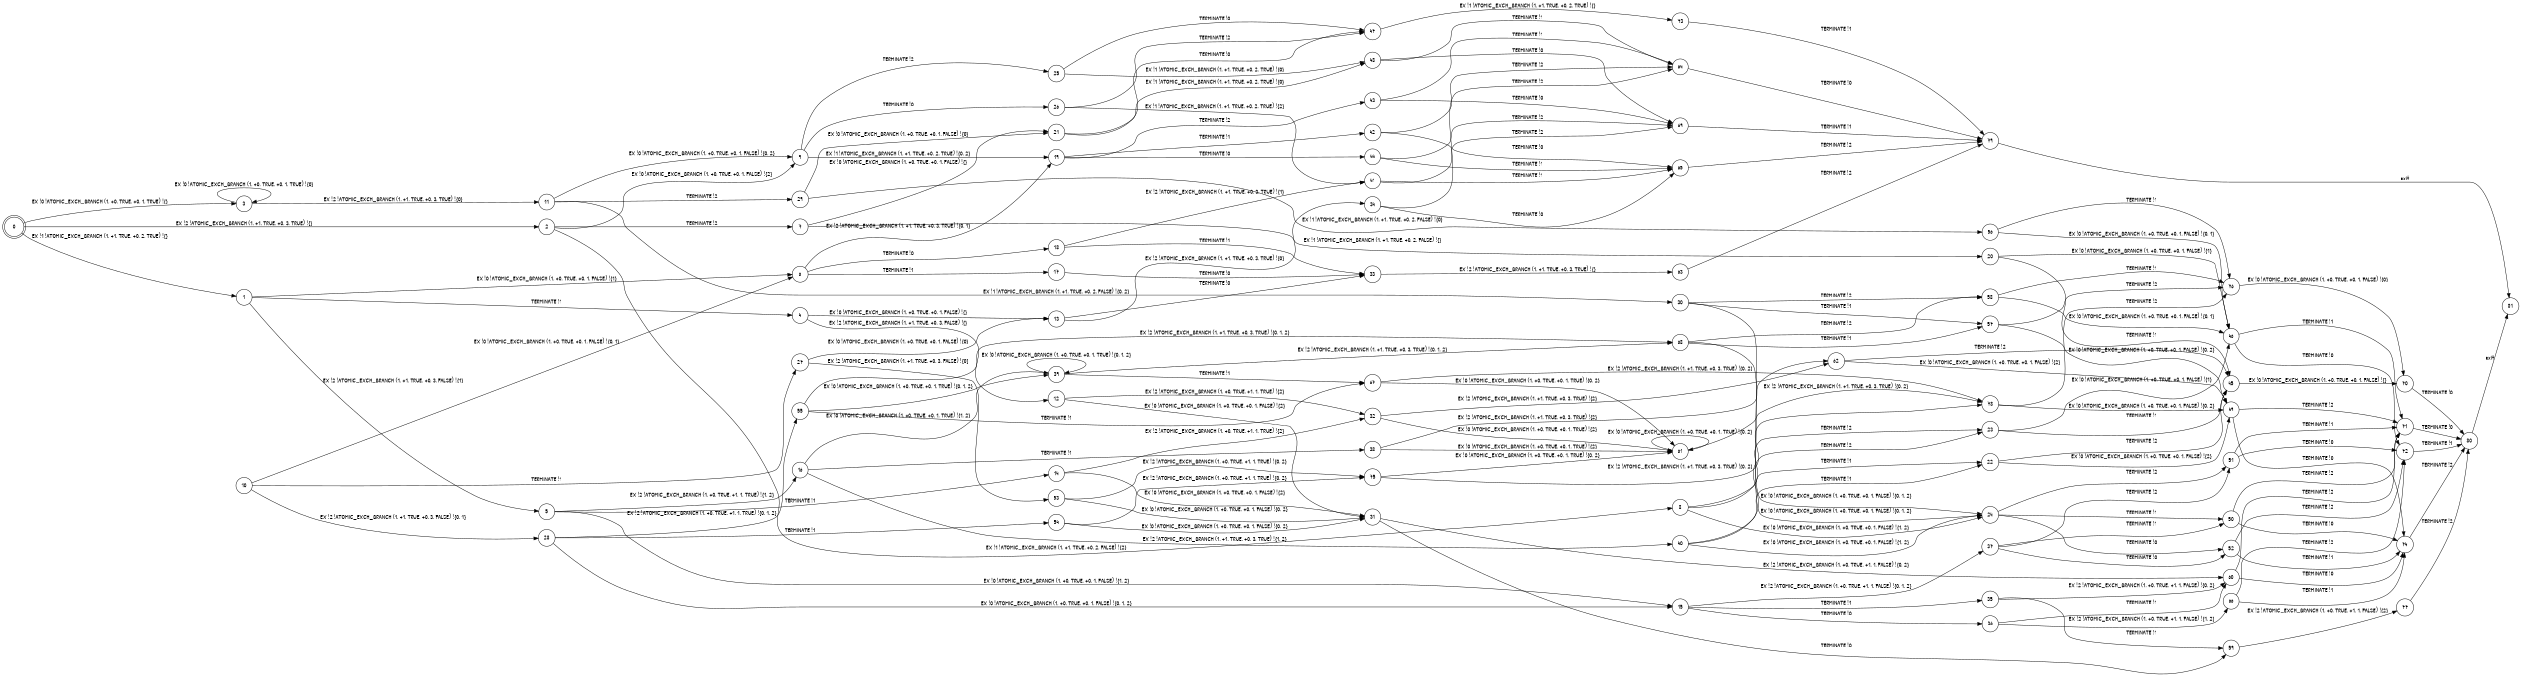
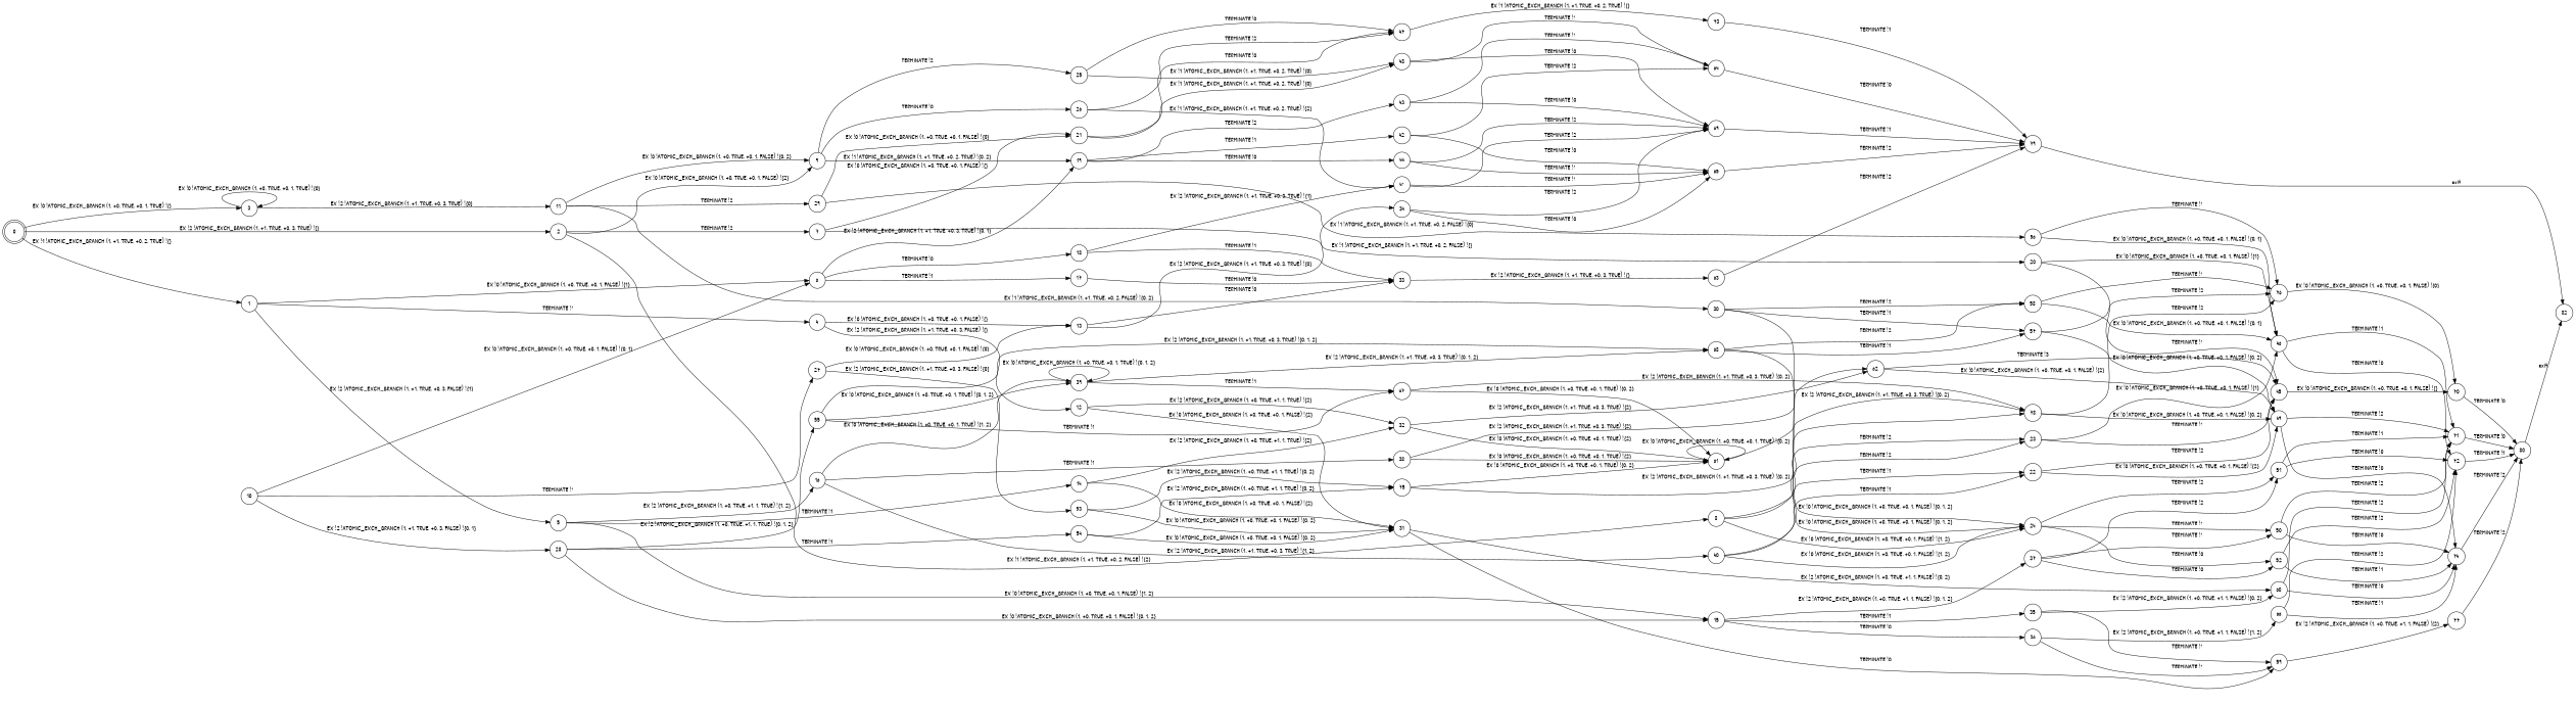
  digraph {
    fontname="Patrick Hand"
    rankdir=LR
    node [fontname="Patrick Hand" shape=circle]
    edge [fontname="Patrick Hand"]
    0 [peripheries=2]
    1
    2
    3
    4
    5
    6
    7
    8
    9
    11
    12
    13
    14
    15
    16
    17
    18
    19
    20
    21
    22
    23
    24
    25
    26
    10
    27
    28
    29
    30
    31
    32
    33
    34
    35
    36
    37
    38
    39
    40
    41
    42
    43
    44
    45
    46
    47
    48
    49
    50
    51
    52
    53
    54
    55
    56
    57
    58
    59
    60
    61
    62
    63
    64
    65
    66
    67
    68
    69
    70
    71
    72
    73
    74
    75
    76
    77
    78
    79
    80
-   81
+   81 [label=82]
    0 -> 1 [label="EX !1 !ATOMIC_EXCH_BRANCH (1, +1, TRUE, +0, 2, TRUE) !{}"]
    0 -> 2 [label="EX !2 !ATOMIC_EXCH_BRANCH (1, +1, TRUE, +0, 3, TRUE) !{}"]
    0 -> 3 [label="EX !0 !ATOMIC_EXCH_BRANCH (1, +0, TRUE, +0, 1, TRUE) !{}"]
    1 -> 4 [label="TERMINATE !1"]
    1 -> 5 [label="EX !2 !ATOMIC_EXCH_BRANCH (1, +1, TRUE, +0, 3, FALSE) !{1}"]
    1 -> 6 [label="EX !0 !ATOMIC_EXCH_BRANCH (1, +0, TRUE, +0, 1, FALSE) !{1}"]
    2 -> 7 [label="TERMINATE !2"]
    2 -> 8 [label="EX !1 !ATOMIC_EXCH_BRANCH (1, +1, TRUE, +0, 2, FALSE) !{2}"]
    2 -> 9 [label="EX !0 !ATOMIC_EXCH_BRANCH (1, +0, TRUE, +0, 1, FALSE) !{2}"]
    3 -> 3 [label="EX !0 !ATOMIC_EXCH_BRANCH (1, +0, TRUE, +0, 1, TRUE) !{0}"]
    3 -> 11 [label="EX !2 !ATOMIC_EXCH_BRANCH (1, +1, TRUE, +0, 3, TRUE) !{0}"]
    4 -> 12 [label="EX !2 !ATOMIC_EXCH_BRANCH (1, +1, TRUE, +0, 3, FALSE) !{}"]
    4 -> 13 [label="EX !0 !ATOMIC_EXCH_BRANCH (1, +0, TRUE, +0, 1, FALSE) !{}"]
    5 -> 14 [label="TERMINATE !1"]
    5 -> 15 [label="EX !0 !ATOMIC_EXCH_BRANCH (1, +0, TRUE, +0, 1, FALSE) !{1, 2}"]
    5 -> 16 [label="EX !2 !ATOMIC_EXCH_BRANCH (1, +0, TRUE, +1, 1, TRUE) !{1, 2}"]
    6 -> 17 [label="TERMINATE !1"]
    6 -> 18 [label="TERMINATE !0"]
    6 -> 19 [label="EX !2 !ATOMIC_EXCH_BRANCH (1, +1, TRUE, +0, 3, TRUE) !{0, 1}"]
    7 -> 20 [label="EX !1 !ATOMIC_EXCH_BRANCH (1, +1, TRUE, +0, 2, FALSE) !{}"]
    7 -> 21 [label="EX !0 !ATOMIC_EXCH_BRANCH (1, +0, TRUE, +0, 1, FALSE) !{}"]
    8 -> 22 [label="TERMINATE !1"]
    8 -> 23 [label="TERMINATE !2"]
    8 -> 24 [label="EX !0 !ATOMIC_EXCH_BRANCH (1, +0, TRUE, +0, 1, FALSE) !{1, 2}"]
    9 -> 19 [label="EX !1 !ATOMIC_EXCH_BRANCH (1, +1, TRUE, +0, 2, TRUE) !{0, 2}"]
    9 -> 25 [label="TERMINATE !2"]
    9 -> 26 [label="TERMINATE !0"]
    11 -> 9 [label="EX !0 !ATOMIC_EXCH_BRANCH (1, +0, TRUE, +0, 1, FALSE) !{0, 2}"]
    11 -> 29 [label="TERMINATE !2"]
    11 -> 30 [label="EX !1 !ATOMIC_EXCH_BRANCH (1, +1, TRUE, +0, 2, FALSE) !{0, 2}"]
    12 -> 31 [label="EX !0 !ATOMIC_EXCH_BRANCH (1, +0, TRUE, +0, 1, FALSE) !{2}"]
    12 -> 32 [label="EX !2 !ATOMIC_EXCH_BRANCH (1, +0, TRUE, +1, 1, TRUE) !{2}"]
    13 -> 33 [label="TERMINATE !0"]
    13 -> 34 [label="EX !2 !ATOMIC_EXCH_BRANCH (1, +1, TRUE, +0, 3, TRUE) !{0}"]
    14 -> 31 [label="EX !0 !ATOMIC_EXCH_BRANCH (1, +0, TRUE, +0, 1, FALSE) !{2}"]
    14 -> 32 [label="EX !2 !ATOMIC_EXCH_BRANCH (1, +0, TRUE, +1, 1, TRUE) !{2}"]
    15 -> 35 [label="TERMINATE !1"]
    15 -> 36 [label="TERMINATE !0"]
    15 -> 37 [label="EX !2 !ATOMIC_EXCH_BRANCH (1, +0, TRUE, +1, 1, FALSE) !{0, 1, 2}"]
    16 -> 38 [label="TERMINATE !1"]
    16 -> 39 [label="EX !0 !ATOMIC_EXCH_BRANCH (1, +0, TRUE, +0, 1, TRUE) !{1, 2}"]
    16 -> 40 [label="EX !2 !ATOMIC_EXCH_BRANCH (1, +1, TRUE, +0, 3, TRUE) !{1, 2}"]
    17 -> 33 [label="TERMINATE !0"]
    18 -> 33 [label="TERMINATE !1"]
    18 -> 41 [label="EX !2 !ATOMIC_EXCH_BRANCH (1, +1, TRUE, +0, 3, TRUE) !{1}"]
    19 -> 42 [label="TERMINATE !1"]
    19 -> 43 [label="TERMINATE !2"]
    19 -> 44 [label="TERMINATE !0"]
    20 -> 45 [label="TERMINATE !1"]
    20 -> 46 [label="EX !0 !ATOMIC_EXCH_BRANCH (1, +0, TRUE, +0, 1, FALSE) !{1}"]
    21 -> 47 [label="TERMINATE !0"]
    21 -> 48 [label="EX !1 !ATOMIC_EXCH_BRANCH (1, +1, TRUE, +0, 2, TRUE) !{0}"]
    22 -> 45 [label="TERMINATE !2"]
    22 -> 49 [label="EX !0 !ATOMIC_EXCH_BRANCH (1, +0, TRUE, +0, 1, FALSE) !{2}"]
    23 -> 45 [label="TERMINATE !1"]
    23 -> 46 [label="EX !0 !ATOMIC_EXCH_BRANCH (1, +0, TRUE, +0, 1, FALSE) !{1}"]
    24 -> 50 [label="TERMINATE !1"]
    24 -> 51 [label="TERMINATE !2"]
    24 -> 52 [label="TERMINATE !0"]
    25 -> 47 [label="TERMINATE !0"]
    25 -> 48 [label="EX !1 !ATOMIC_EXCH_BRANCH (1, +1, TRUE, +0, 2, TRUE) !{0}"]
    26 -> 41 [label="EX !1 !ATOMIC_EXCH_BRANCH (1, +1, TRUE, +0, 2, TRUE) !{2}"]
    26 -> 47 [label="TERMINATE !2"]
    10 -> 6 [label="EX !0 !ATOMIC_EXCH_BRANCH (1, +0, TRUE, +0, 1, FALSE) !{0, 1}"]
    10 -> 27 [label="TERMINATE !1"]
    10 -> 28 [label="EX !2 !ATOMIC_EXCH_BRANCH (1, +1, TRUE, +0, 3, FALSE) !{0, 1}"]
    27 -> 13 [label="EX !0 !ATOMIC_EXCH_BRANCH (1, +0, TRUE, +0, 1, FALSE) !{0}"]
    27 -> 53 [label="EX !2 !ATOMIC_EXCH_BRANCH (1, +1, TRUE, +0, 3, FALSE) !{0}"]
    28 -> 15 [label="EX !0 !ATOMIC_EXCH_BRANCH (1, +0, TRUE, +0, 1, FALSE) !{0, 1, 2}"]
    28 -> 54 [label="TERMINATE !1"]
    28 -> 55 [label="EX !2 !ATOMIC_EXCH_BRANCH (1, +0, TRUE, +1, 1, TRUE) !{0, 1, 2}"]
    29 -> 21 [label="EX !0 !ATOMIC_EXCH_BRANCH (1, +0, TRUE, +0, 1, FALSE) !{0}"]
    29 -> 56 [label="EX !1 !ATOMIC_EXCH_BRANCH (1, +1, TRUE, +0, 2, FALSE) !{0}"]
    30 -> 24 [label="EX !0 !ATOMIC_EXCH_BRANCH (1, +0, TRUE, +0, 1, FALSE) !{0, 1, 2}"]
    30 -> 57 [label="TERMINATE !1"]
    30 -> 58 [label="TERMINATE !2"]
    31 -> 59 [label="TERMINATE !0"]
    31 -> 60 [label="EX !2 !ATOMIC_EXCH_BRANCH (1, +0, TRUE, +1, 1, FALSE) !{0, 2}"]
    32 -> 61 [label="EX !0 !ATOMIC_EXCH_BRANCH (1, +0, TRUE, +0, 1, TRUE) !{2}"]
    32 -> 62 [label="EX !2 !ATOMIC_EXCH_BRANCH (1, +1, TRUE, +0, 3, TRUE) !{2}"]
    33 -> 63 [label="EX !2 !ATOMIC_EXCH_BRANCH (1, +1, TRUE, +0, 3, TRUE) !{}"]
-   34 -> 64 [label="TERMINATE !2"]
+   34 -> 69 [label="TERMINATE !2"]
    34 -> 65 [label="TERMINATE !0"]
    35 -> 59 [label="TERMINATE !1"]
    35 -> 60 [label="EX !2 !ATOMIC_EXCH_BRANCH (1, +0, TRUE, +1, 1, FALSE) !{0, 2}"]
-   36 -> 60 [label="TERMINATE !1"]
+   36 -> 59 [label="TERMINATE !1"]
    36 -> 66 [label="EX !2 !ATOMIC_EXCH_BRANCH (1, +0, TRUE, +1, 1, FALSE) !{1, 2}"]
    37 -> 50 [label="TERMINATE !1"]
    37 -> 51 [label="TERMINATE !2"]
    37 -> 52 [label="TERMINATE !0"]
    38 -> 61 [label="EX !0 !ATOMIC_EXCH_BRANCH (1, +0, TRUE, +0, 1, TRUE) !{2}"]
    38 -> 62 [label="EX !2 !ATOMIC_EXCH_BRANCH (1, +1, TRUE, +0, 3, TRUE) !{2}"]
    39 -> 39 [label="EX !0 !ATOMIC_EXCH_BRANCH (1, +0, TRUE, +0, 1, TRUE) !{0, 1, 2}"]
    39 -> 67 [label="TERMINATE !1"]
    39 -> 68 [label="EX !2 !ATOMIC_EXCH_BRANCH (1, +1, TRUE, +0, 3, TRUE) !{0, 1, 2}"]
    40 -> 22 [label="TERMINATE !1"]
    40 -> 23 [label="TERMINATE !2"]
    40 -> 24 [label="EX !0 !ATOMIC_EXCH_BRANCH (1, +0, TRUE, +0, 1, FALSE) !{1, 2}"]
    41 -> 65 [label="TERMINATE !1"]
    41 -> 69 [label="TERMINATE !2"]
    42 -> 64 [label="TERMINATE !2"]
    42 -> 65 [label="TERMINATE !0"]
    43 -> 64 [label="TERMINATE !1"]
    43 -> 69 [label="TERMINATE !0"]
    44 -> 65 [label="TERMINATE !1"]
    44 -> 69 [label="TERMINATE !2"]
    45 -> 70 [label="EX !0 !ATOMIC_EXCH_BRANCH (1, +0, TRUE, +0, 1, FALSE) !{}"]
    46 -> 71 [label="TERMINATE !1"]
    46 -> 72 [label="TERMINATE !0"]
    47 -> 73 [label="EX !1 !ATOMIC_EXCH_BRANCH (1, +1, TRUE, +0, 2, TRUE) !{}"]
    48 -> 64 [label="TERMINATE !1"]
    48 -> 69 [label="TERMINATE !0"]
    49 -> 71 [label="TERMINATE !2"]
    49 -> 74 [label="TERMINATE !0"]
    50 -> 71 [label="TERMINATE !2"]
    50 -> 74 [label="TERMINATE !0"]
    51 -> 71 [label="TERMINATE !1"]
    51 -> 72 [label="TERMINATE !0"]
    52 -> 72 [label="TERMINATE !2"]
    52 -> 74 [label="TERMINATE !1"]
    53 -> 31 [label="EX !0 !ATOMIC_EXCH_BRANCH (1, +0, TRUE, +0, 1, FALSE) !{0, 2}"]
    53 -> 75 [label="EX !2 !ATOMIC_EXCH_BRANCH (1, +0, TRUE, +1, 1, TRUE) !{0, 2}"]
    54 -> 31 [label="EX !0 !ATOMIC_EXCH_BRANCH (1, +0, TRUE, +0, 1, FALSE) !{0, 2}"]
    54 -> 75 [label="EX !2 !ATOMIC_EXCH_BRANCH (1, +0, TRUE, +1, 1, TRUE) !{0, 2}"]
    55 -> 39 [label="EX !0 !ATOMIC_EXCH_BRANCH (1, +0, TRUE, +0, 1, TRUE) !{0, 1, 2}"]
    55 -> 67 [label="TERMINATE !1"]
    55 -> 68 [label="EX !2 !ATOMIC_EXCH_BRANCH (1, +1, TRUE, +0, 3, TRUE) !{0, 1, 2}"]
    56 -> 46 [label="EX !0 !ATOMIC_EXCH_BRANCH (1, +0, TRUE, +0, 1, FALSE) !{0, 1}"]
    56 -> 76 [label="TERMINATE !1"]
    57 -> 49 [label="EX !0 !ATOMIC_EXCH_BRANCH (1, +0, TRUE, +0, 1, FALSE) !{0, 2}"]
    57 -> 76 [label="TERMINATE !2"]
    58 -> 46 [label="EX !0 !ATOMIC_EXCH_BRANCH (1, +0, TRUE, +0, 1, FALSE) !{0, 1}"]
    58 -> 76 [label="TERMINATE !1"]
    59 -> 77 [label="EX !2 !ATOMIC_EXCH_BRANCH (1, +0, TRUE, +1, 1, FALSE) !{2}"]
    60 -> 71 [label="TERMINATE !2"]
    60 -> 74 [label="TERMINATE !0"]
    61 -> 61 [label="EX !0 !ATOMIC_EXCH_BRANCH (1, +0, TRUE, +0, 1, TRUE) !{0, 2}"]
    61 -> 78 [label="EX !2 !ATOMIC_EXCH_BRANCH (1, +1, TRUE, +0, 3, TRUE) !{0, 2}"]
-   62 -> 45 [label="TERMINATE !2"]
+   62 -> 45 [label="TERMINATE !3"]
    62 -> 49 [label="EX !0 !ATOMIC_EXCH_BRANCH (1, +0, TRUE, +0, 1, FALSE) !{2}"]
    63 -> 79 [label="TERMINATE !2"]
    64 -> 79 [label="TERMINATE !0"]
    65 -> 79 [label="TERMINATE !2"]
    66 -> 72 [label="TERMINATE !2"]
    66 -> 74 [label="TERMINATE !1"]
    67 -> 61 [label="EX !0 !ATOMIC_EXCH_BRANCH (1, +0, TRUE, +0, 1, TRUE) !{0, 2}"]
    67 -> 78 [label="EX !2 !ATOMIC_EXCH_BRANCH (1, +1, TRUE, +0, 3, TRUE) !{0, 2}"]
    68 -> 24 [label="EX !0 !ATOMIC_EXCH_BRANCH (1, +0, TRUE, +0, 1, FALSE) !{0, 1, 2}"]
    68 -> 57 [label="TERMINATE !1"]
    68 -> 58 [label="TERMINATE !2"]
    69 -> 79 [label="TERMINATE !1"]
    70 -> 80 [label="TERMINATE !0"]
    71 -> 80 [label="TERMINATE !0"]
    72 -> 80 [label="TERMINATE !1"]
    73 -> 79 [label="TERMINATE !1"]
    74 -> 80 [label="TERMINATE !2"]
    75 -> 61 [label="EX !0 !ATOMIC_EXCH_BRANCH (1, +0, TRUE, +0, 1, TRUE) !{0, 2}"]
    75 -> 78 [label="EX !2 !ATOMIC_EXCH_BRANCH (1, +1, TRUE, +0, 3, TRUE) !{0, 2}"]
    76 -> 70 [label="EX !0 !ATOMIC_EXCH_BRANCH (1, +0, TRUE, +0, 1, FALSE) !{0}"]
    77 -> 80 [label="TERMINATE !2"]
    78 -> 49 [label="EX !0 !ATOMIC_EXCH_BRANCH (1, +0, TRUE, +0, 1, FALSE) !{0, 2}"]
    78 -> 76 [label="TERMINATE !2"]
    79 -> 81 [label=exit]
    80 -> 81 [label=exit]
  }
